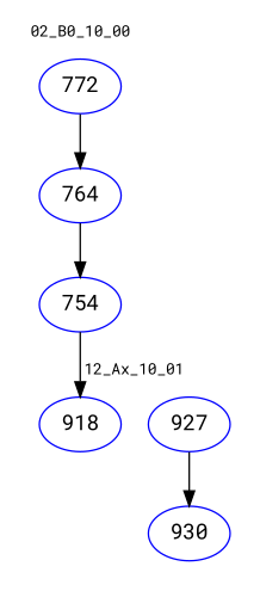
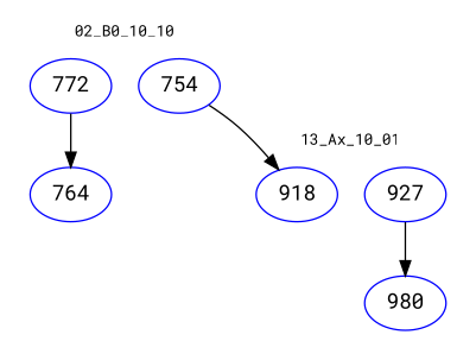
  digraph {
    fontname="Roboto Mono"
    node [color=blue fontname="Roboto Mono"]
    edge [color=black fontname="Roboto Mono"]
    n1 [label=927]
    n2 [label=918]
-   n3 [label=930]
+   n3 [label=980]
    n4 [label=764]
    n5 [label=754]
    n6 [label=772]
    subgraph cluster_1 {
      color=white
      fontsize=10
-     label="12_Ax_10_01"
+     label="13_Ax_10_01"
      n1
      n2
      n3
    }
    subgraph cluster_2 {
      color=white
      fontsize=10
-     label="02_B0_10_00"
+     label="02_B0_10_10"
      n4
      n5
      n6
    }
    n1 -> n3
-   n4 -> n5
    n5 -> n2
    n6 -> n4
  }
